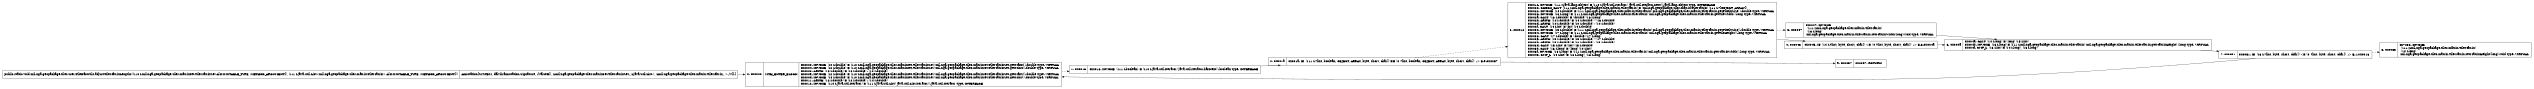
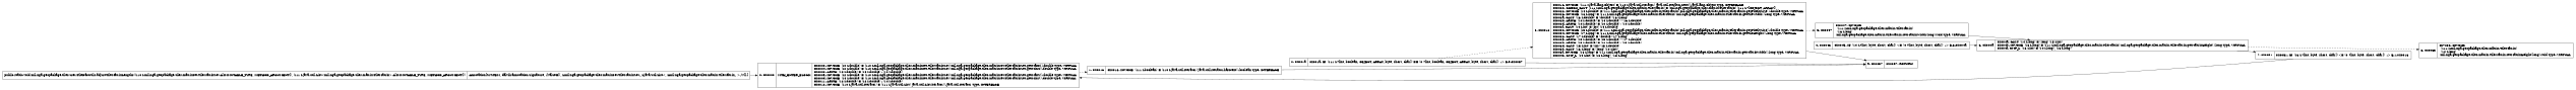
  digraph {
    rankdir=LR
    node [shape=record]
    n1 [label="{0\:\ 0x0000|MTH_ENTER_BLOCK\l|0x0000: INVOKE  (r0 I:double) = (r10 I:mil.nga.geopackage.tiles.matrixset.TileMatrixSet) mil.nga.geopackage.tiles.matrixset.TileMatrixSet.getMaxX():double type: VIRTUAL \l0x0004: INVOKE  (r2 I:double) = (r10 I:mil.nga.geopackage.tiles.matrixset.TileMatrixSet) mil.nga.geopackage.tiles.matrixset.TileMatrixSet.getMinX():double type: VIRTUAL \l0x0008: ARITH  (r0 I:double) = (r0 I:double) \- (r2 I:double) \l0x0009: INVOKE  (r2 I:double) = (r10 I:mil.nga.geopackage.tiles.matrixset.TileMatrixSet) mil.nga.geopackage.tiles.matrixset.TileMatrixSet.getMaxY():double type: VIRTUAL \l0x000d: INVOKE  (r4 I:double) = (r10 I:mil.nga.geopackage.tiles.matrixset.TileMatrixSet) mil.nga.geopackage.tiles.matrixset.TileMatrixSet.getMinY():double type: VIRTUAL \l0x0011: ARITH  (r2 I:double) = (r2 I:double) \- (r4 I:double) \l0x0012: INVOKE  (r10 I:java.util.Iterator) = (r11 I:java.util.List) java.util.List.iterator():java.util.Iterator type: INTERFACE \l}"]
    n2 [label="{1\:\ 0x0016|0x0016: INVOKE  (r11 I:boolean) = (r10 I:java.util.Iterator) java.util.Iterator.hasNext():boolean type: INTERFACE \l}"]
    n3 [label="{2\:\ 0x001a|0x001a: IF  (r11 I:?[int, boolean, OBJECT, ARRAY, byte, short, char]) == (0 ?[int, boolean, OBJECT, ARRAY, byte, short, char])  \-\> B:9:0x0057 \l}"]
    n4 [label="{3\:\ 0x001c|0x001c: INVOKE  (r11 I:java.lang.Object) = (r10 I:java.util.Iterator) java.util.Iterator.next():java.lang.Object type: INTERFACE \l0x0020: CHECK_CAST  (r11 I:mil.nga.geopackage.tiles.matrix.TileMatrix) = (mil.nga.geopackage.tiles.matrix.TileMatrix) (r11 I:?[OBJECT, ARRAY]) \l0x0022: INVOKE  (r4 I:double) = (r11 I:mil.nga.geopackage.tiles.matrix.TileMatrix) mil.nga.geopackage.tiles.matrix.TileMatrix.getPixelXSize():double type: VIRTUAL \l0x0026: INVOKE  (r6 I:long) = (r11 I:mil.nga.geopackage.tiles.matrix.TileMatrix) mil.nga.geopackage.tiles.matrix.TileMatrix.getTileWidth():long type: VIRTUAL \l0x002a: CAST  (r6 I:double) = (double) (r6 I:long) \l0x002b: ARITH  (r4 I:double) = (r4 I:double) * (r6 I:double) \l0x002d: ARITH  (r4 I:double) = (r0 I:double) \/ (r4 I:double) \l0x002f: CAST  (r4 I:int) = (int) (r4 I:double) \l0x0030: INVOKE  (r5 I:double) = (r11 I:mil.nga.geopackage.tiles.matrix.TileMatrix) mil.nga.geopackage.tiles.matrix.TileMatrix.getPixelYSize():double type: VIRTUAL \l0x0034: INVOKE  (r7 I:long) = (r11 I:mil.nga.geopackage.tiles.matrix.TileMatrix) mil.nga.geopackage.tiles.matrix.TileMatrix.getTileHeight():long type: VIRTUAL \l0x0038: CAST  (r7 I:double) = (double) (r7 I:long) \l0x0039: ARITH  (r5 I:double) = (r5 I:double) * (r7 I:double) \l0x003b: ARITH  (r5 I:double) = (r2 I:double) \/ (r5 I:double) \l0x003d: CAST  (r5 I:int) = (int) (r5 I:double) \l0x003e: CAST  (r6 I:long) = (long) (r4 I:int) \l0x003f: INVOKE  (r8 I:long) = (r11 I:mil.nga.geopackage.tiles.matrix.TileMatrix) mil.nga.geopackage.tiles.matrix.TileMatrix.getMatrixWidth():long type: VIRTUAL \l0x0043: CMP_L  (r4 I:int) = (r6 I:long), (r8 I:long) \l}"]
    n5 [label="{9\:\ 0x0057|0x0057: RETURN   \l}"]
    n6 [label="{4\:\ 0x0045|0x0045: IF  (r4 I:?[int, byte, short, char]) \<= (0 ?[int, byte, short, char])  \-\> B:6:0x004a \l}"]
    n7 [label="{5\:\ 0x0047|0x0047: INVOKE  \l  (r11 I:mil.nga.geopackage.tiles.matrix.TileMatrix)\l  (r6 I:long)\l mil.nga.geopackage.tiles.matrix.TileMatrix.setMatrixWidth(long):void type: VIRTUAL \l}"]
    n8 [label="{6\:\ 0x004a|0x004a: CAST  (r4 I:long) = (long) (r5 I:int) \l0x004b: INVOKE  (r6 I:long) = (r11 I:mil.nga.geopackage.tiles.matrix.TileMatrix) mil.nga.geopackage.tiles.matrix.TileMatrix.getMatrixHeight():long type: VIRTUAL \l0x004f: CMP_L  (r6 I:int) = (r4 I:long), (r6 I:long) \l}"]
    n9 [label="{7\:\ 0x0051|0x0051: IF  (r6 I:?[int, byte, short, char]) \<= (0 ?[int, byte, short, char])  \-\> B:1:0x0016 \l}"]
    n10 [label="{8\:\ 0x0053|0x7053: INVOKE  \l  (r11 I:mil.nga.geopackage.tiles.matrix.TileMatrix)\l  (r4 I:long)\l mil.nga.geopackage.tiles.matrix.TileMatrix.setMatrixHeight(long):void type: VIRTUAL \l}"]
    n11 [label="{public static void mil.nga.geopackage.tiles.user.TileDaoUtils.adjustTileMatrixLengths((r10 I:mil.nga.geopackage.tiles.matrixset.TileMatrixSet A[IMMUTABLE_TYPE, METHOD_ARGUMENT]), (r11 I:java.util.List\<mil.nga.geopackage.tiles.matrix.TileMatrix\> A[IMMUTABLE_TYPE, METHOD_ARGUMENT]))  | Annotation[SYSTEM, dalvik.annotation.Signature, \{value=[(, Lmil\/nga\/geopackage\/tiles\/matrixset\/TileMatrixSet;, Ljava\/util\/List\<, Lmil\/nga\/geopackage\/tiles\/matrix\/TileMatrix;, \>;)V]\}]\l}"]
    n1 -> n2 [style=dashed]
-   n2 -> n3
+   n2 -> n5
    n3 -> n4 [style=dashed]
    n3 -> n5
-   n4 -> n6
+   n4 -> n5
    n4 -> n7 [style=dashed]
    n6 -> n8
    n7 -> n8
    n8 -> n9
    n9 -> n1
-   n9 -> n10 [style=dashed]
+   n8 -> n10 [style=dashed]
    n11 -> n1
  }
